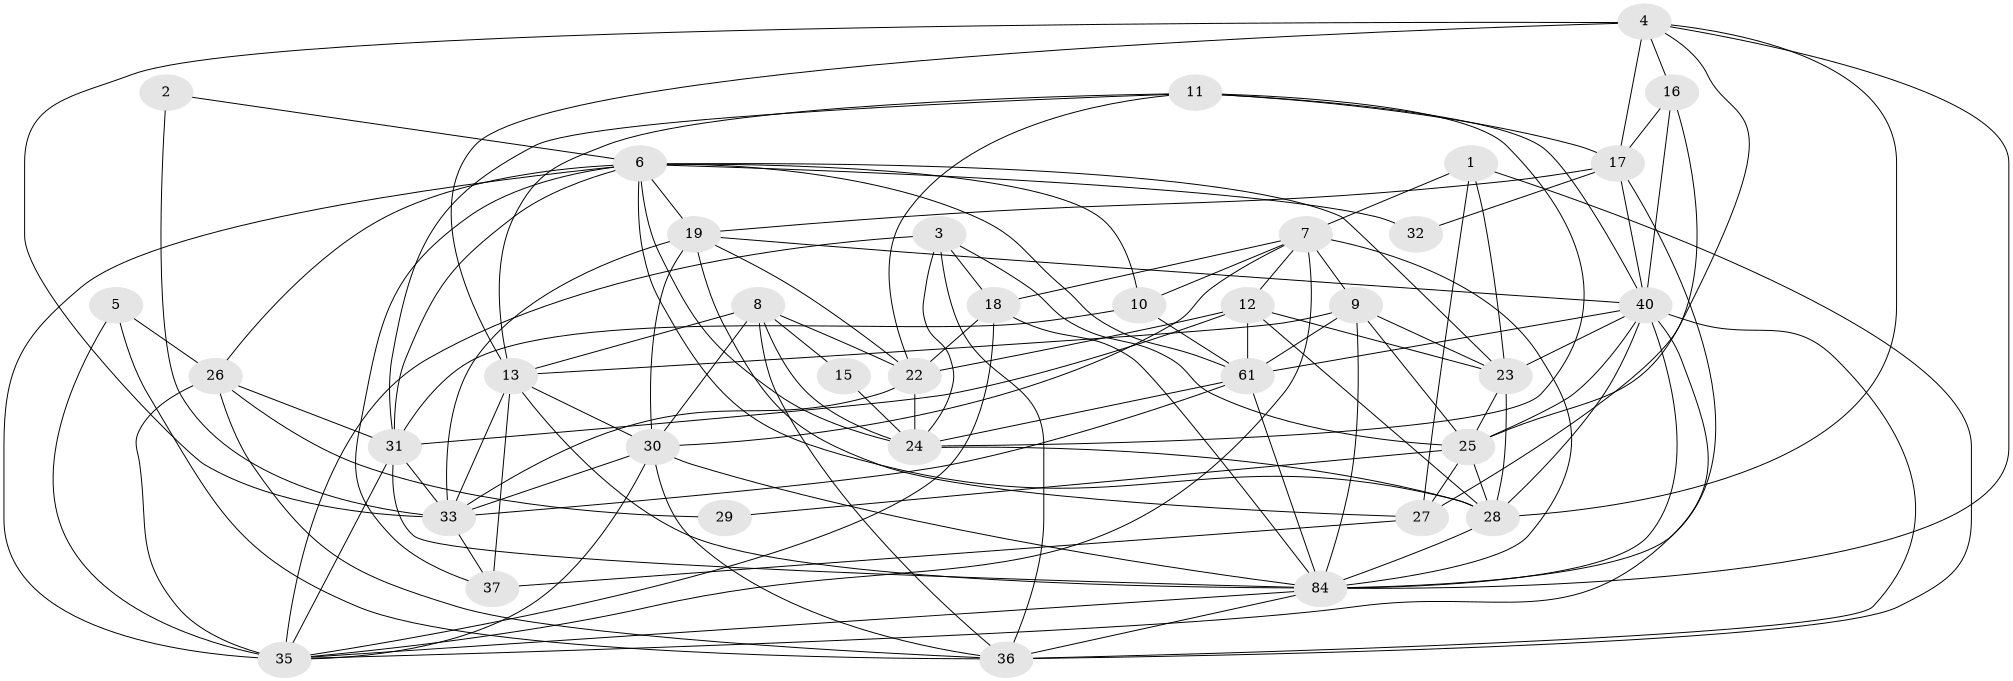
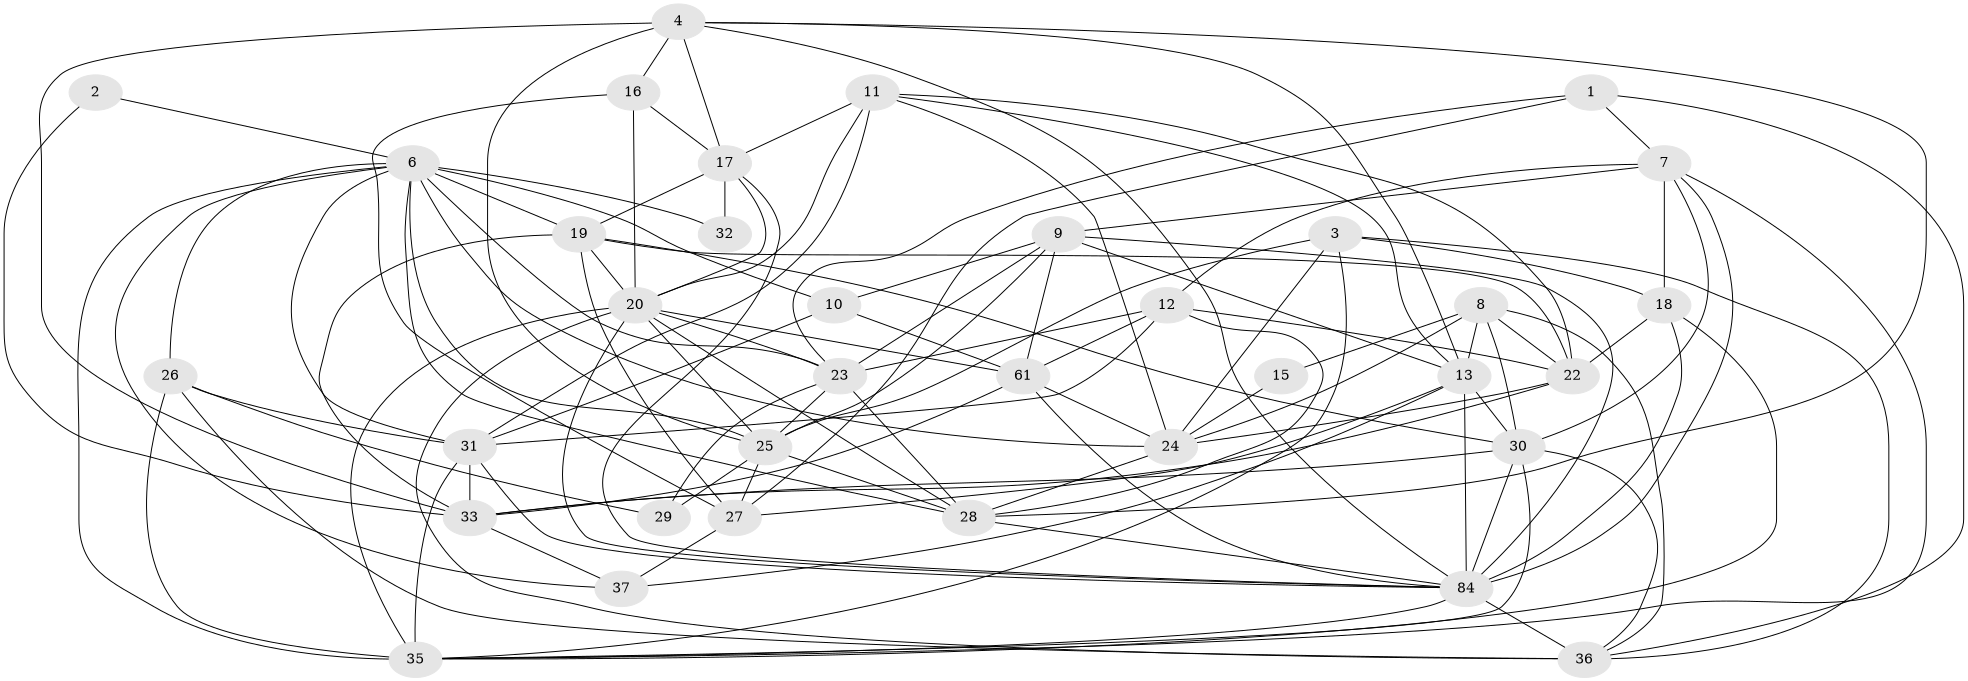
  graph {
    node [color=gray90 style=filled]
    edge [weight=1.0]
    1
    7
    23
    27
    36
    18
    35
    n8 [label=84]
    9
    12
    30
    13
    33
    37
    25
    28
    29
    2
    6
    24
    26
    10
    19
    n24 [label=61]
    31
    32
    3
    22
    4
    16
    17
-   20 [label=40]
-   5
+   20
    8
    15
    11
    1 -- 7 [weight=2.0]
    1 -- 23 [weight=2.0]
    1 -- 27
    1 -- 36
    7 -- 18
    7 -- 35
    7 -- n8 [weight=2.0]
    7 -- 9
    7 -- 12
    7 -- 30
    23 -- 25
    23 -- 28 [weight=2.0]
+   23 -- 29
    27 -- 37
    18 -- 35
    18 -- n8
    18 -- 22 [weight=2.0]
    n8 -- 36
    n8 -- 35
    9 -- 23
    9 -- n8
    9 -- 13
    9 -- 25
-   7 -- 10
+   9 -- 10
    9 -- n24 [weight=2.0]
    12 -- 23
    12 -- 28
    12 -- n24 [weight=2.0]
    12 -- 31 [weight=2.0]
    12 -- 22
    30 -- 36
    30 -- 35 [weight=2.0]
    30 -- n8
    30 -- 33
    13 -- n8
    13 -- 30
-   13 -- 33
+   13 -- 27
    13 -- 37
    33 -- 37
    25 -- 27
    25 -- 28
    25 -- 29
    28 -- n8
    2 -- 33 [weight=2.0]
    2 -- 6
    6 -- 23
    6 -- 35 [weight=2.0]
    6 -- 37
    6 -- 28
    6 -- 24
    6 -- 26
    6 -- 10
    6 -- 19 [weight=2.0]
-   6 -- n24
+   6 -- 25
    6 -- 31
    6 -- 32 [weight=2.0]
    24 -- 28
    26 -- 36 [weight=2.0]
    26 -- 35 [weight=4.0]
    26 -- 29
    26 -- 31
    10 -- n24
    10 -- 31
    19 -- 27 [weight=2.0]
    19 -- 30
    19 -- 33
    19 -- 22 [weight=2.0]
    19 -- 20
    n24 -- n8
    n24 -- 33
    n24 -- 24 [weight=2.0]
    31 -- 35 [weight=2.0]
    31 -- n8
    31 -- 33
    3 -- 36
    3 -- 18
    3 -- 35
    3 -- 25
    3 -- 24
    22 -- 33
    22 -- 24 [weight=2.0]
    4 -- n8
    4 -- 13
    4 -- 33 [weight=2.0]
    4 -- 25
    4 -- 28
    4 -- 16
    4 -- 17
    16 -- 27
    16 -- 17
    16 -- 20 [weight=2.0]
    17 -- n8
    17 -- 19
    17 -- 32 [weight=2.0]
    17 -- 20
    20 -- 23
    20 -- 36
    20 -- 35
    20 -- n8
    20 -- 25
    20 -- 28
    20 -- n24
-   5 -- 36
-   5 -- 35
-   5 -- 26
    8 -- 36
    8 -- 30
    8 -- 13
    8 -- 24
    8 -- 22
    8 -- 15
    15 -- 24 [weight=2.0]
    11 -- 13
    11 -- 24
    11 -- 31
    11 -- 22
    11 -- 17
    11 -- 20
  }
